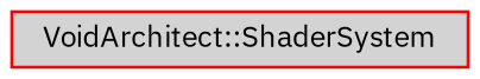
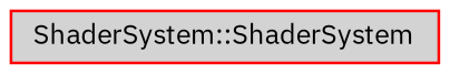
  digraph {
    rankdir=LR
    fontname="IBM Plex Sans"
-   n1 [color=red fillcolor=lightgrey fontname="IBM Plex Sans" fontsize=10 height=0.2 label="VoidArchitect::ShaderSystem" shape=box style=filled width=0.4]
+   n1 [color=red fillcolor=lightgrey fontname="IBM Plex Sans" fontsize=10 height=0.2 label="ShaderSystem::ShaderSystem" shape=box style=filled width=0.4]
  }
